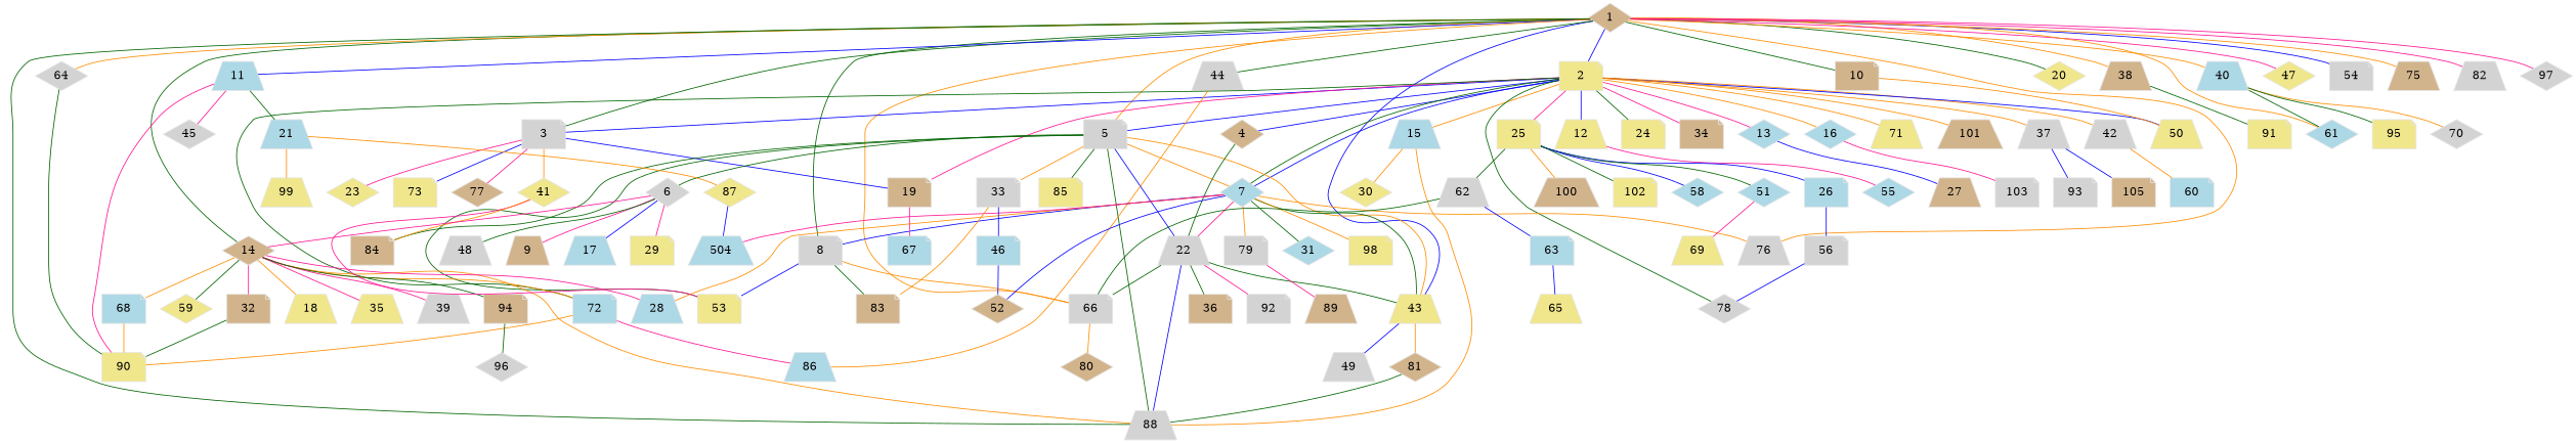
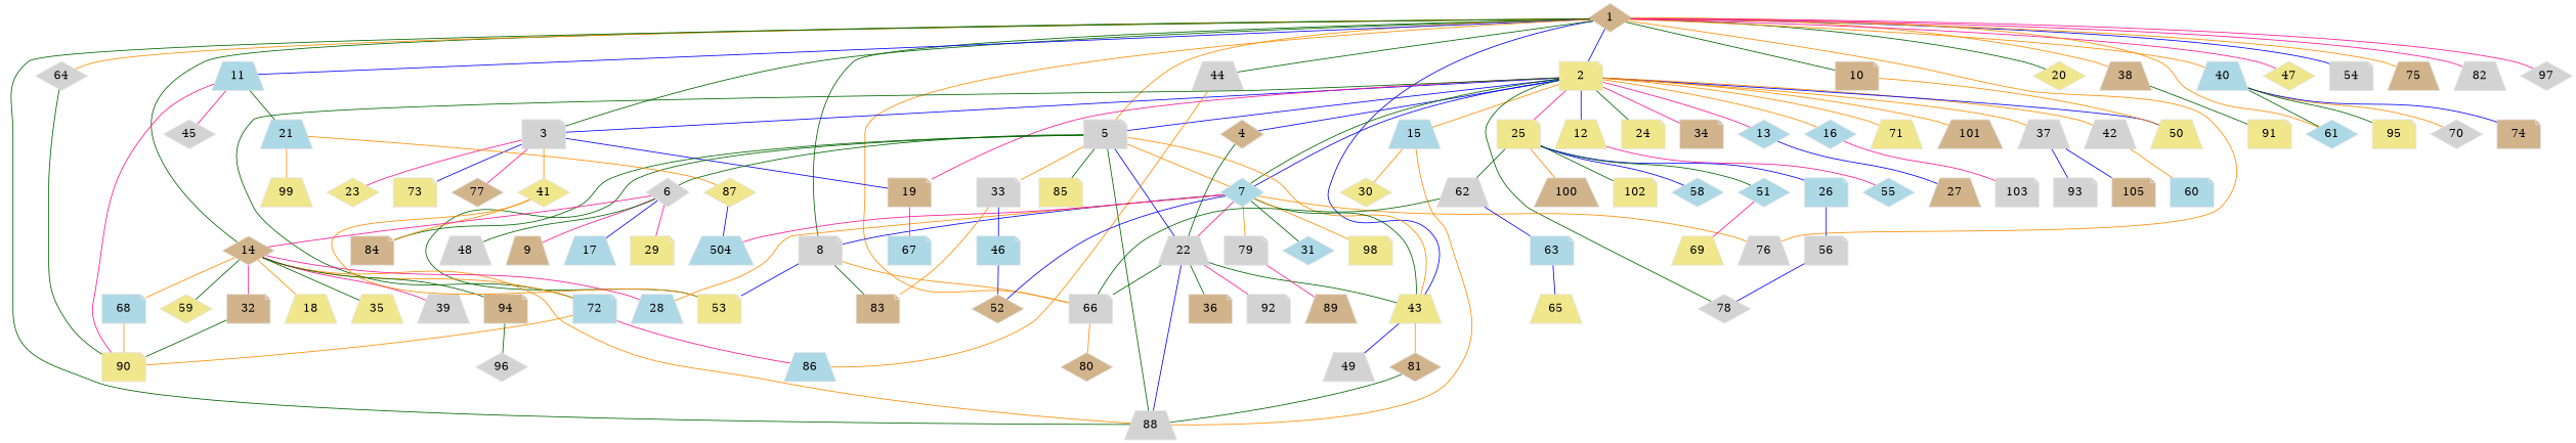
  graph {
    node [color=gray90 fillcolor=lightgrey shape=note style=filled]
    edge [color=darkorange]
    1 [fillcolor=tan shape=diamond]
    2 [fillcolor=khaki]
    3
    5
    8
    10 [fillcolor=tan]
    11 [fillcolor=lightblue shape=trapezium]
    14 [fillcolor=tan shape=diamond]
    20 [fillcolor=khaki shape=diamond]
    38 [fillcolor=tan shape=trapezium]
    40 [fillcolor=lightblue shape=trapezium]
    43 [fillcolor=khaki shape=trapezium]
    44 [shape=trapezium]
    47 [fillcolor=khaki shape=diamond]
    54
    61 [fillcolor=lightblue shape=diamond]
    64 [shape=diamond]
    66
    75 [fillcolor=tan shape=trapezium]
    76 [shape=trapezium]
    82 [shape=trapezium]
    88 [shape=trapezium]
    97 [shape=diamond]
    4 [fillcolor=tan shape=diamond]
    7 [fillcolor=lightblue shape=diamond]
    12 [fillcolor=khaki shape=trapezium]
    13 [fillcolor=lightblue shape=diamond]
    15 [fillcolor=lightblue shape=trapezium]
    16 [fillcolor=lightblue shape=diamond]
    19 [fillcolor=tan]
    24 [fillcolor=khaki]
    25 [fillcolor=khaki]
    34 [fillcolor=tan]
    37 [shape=trapezium]
    42 [shape=trapezium]
    50 [fillcolor=khaki shape=trapezium]
    71 [fillcolor=khaki shape=trapezium]
    72 [fillcolor=lightblue]
    78 [shape=diamond]
    101 [fillcolor=tan shape=trapezium]
    23 [fillcolor=khaki shape=diamond]
    41 [fillcolor=khaki shape=diamond]
    73 [fillcolor=khaki]
    77 [fillcolor=tan shape=diamond]
    22 [shape=trapezium]
    6 [shape=diamond]
    33
    53 [fillcolor=khaki]
    84 [fillcolor=tan]
    85 [fillcolor=khaki]
    83 [fillcolor=tan]
    21 [fillcolor=lightblue shape=trapezium]
    45 [shape=diamond]
    90 [fillcolor=khaki]
    28 [fillcolor=lightblue shape=trapezium]
    18 [fillcolor=khaki shape=trapezium]
    32 [fillcolor=tan]
    35 [fillcolor=khaki shape=trapezium]
    39 [shape=trapezium]
    59 [fillcolor=khaki shape=diamond]
    68 [fillcolor=lightblue]
    94 [fillcolor=tan]
    91 [fillcolor=khaki]
    70 [shape=diamond]
+   74 [fillcolor=tan]
    95 [fillcolor=khaki]
    49 [shape=trapezium]
    81 [fillcolor=tan shape=diamond]
    86 [fillcolor=lightblue shape=trapezium]
    80 [fillcolor=tan shape=diamond]
    31 [fillcolor=lightblue shape=diamond]
    52 [fillcolor=tan shape=diamond]
    79
    98 [fillcolor=khaki]
    n75 [fillcolor=lightblue label=504 shape=trapezium]
    55 [fillcolor=lightblue shape=diamond]
    27 [fillcolor=tan shape=trapezium]
    30 [fillcolor=khaki shape=diamond]
    103
    67 [fillcolor=lightblue]
    26 [fillcolor=lightblue]
    51 [fillcolor=lightblue shape=diamond]
    58 [fillcolor=lightblue shape=diamond]
    62 [shape=trapezium]
    100 [fillcolor=tan shape=trapezium]
    102 [fillcolor=khaki]
    93
    105 [fillcolor=tan]
    60 [fillcolor=lightblue]
    36 [fillcolor=tan]
    92
    9 [fillcolor=tan shape=trapezium]
    17 [fillcolor=lightblue shape=trapezium]
    29 [fillcolor=khaki]
    48 [shape=trapezium]
    46 [fillcolor=lightblue]
    89 [fillcolor=tan shape=trapezium]
    87 [fillcolor=khaki shape=diamond]
    99 [fillcolor=khaki shape=trapezium]
    96 [shape=diamond]
    56
    69 [fillcolor=khaki shape=trapezium]
    63 [fillcolor=lightblue]
    65 [fillcolor=khaki shape=trapezium]
    1 -- 2 [color=blue]
    1 -- 3 [color=darkgreen]
    1 -- 5
    1 -- 8 [color=darkgreen]
    1 -- 10 [color=darkgreen]
    1 -- 11 [color=blue]
    1 -- 14 [color=darkgreen]
    1 -- 20 [color=darkgreen]
    1 -- 38
    1 -- 40
    1 -- 43 [color=blue]
    1 -- 44 [color=darkgreen]
    1 -- 47 [color=deeppink]
    1 -- 54 [color=blue]
    1 -- 61
    1 -- 64
    1 -- 66
    1 -- 75
    1 -- 76
    1 -- 82 [color=deeppink]
    1 -- 88 [color=darkgreen]
    1 -- 97 [color=deeppink]
    2 -- 3 [color=blue]
    2 -- 5 [color=blue]
    2 -- 4 [color=blue]
    2 -- 7 [color=darkgreen]
    2 -- 7 [color=blue]
    2 -- 12 [color=blue]
    2 -- 13 [color=deeppink]
    2 -- 15
    2 -- 16
    2 -- 19 [color=deeppink]
    2 -- 24 [color=darkgreen]
    2 -- 25 [color=deeppink]
    2 -- 34 [color=deeppink]
    2 -- 37
    2 -- 42
    2 -- 50 [color=blue]
    2 -- 71
    2 -- 72 [color=darkgreen]
    2 -- 78 [color=darkgreen]
    2 -- 101
    3 -- 19 [color=blue]
    3 -- 23 [color=deeppink]
    3 -- 41
    3 -- 73 [color=blue]
    3 -- 77 [color=deeppink]
    5 -- 43
    5 -- 88 [color=darkgreen]
    5 -- 7
    5 -- 22 [color=blue]
    5 -- 6 [color=darkgreen]
    5 -- 33
    5 -- 53 [color=darkgreen]
    5 -- 84 [color=darkgreen]
    5 -- 85 [color=darkgreen]
    8 -- 66
    8 -- 53 [color=blue]
    8 -- 83 [color=darkgreen]
    10 -- 50
    11 -- 21 [color=darkgreen]
    11 -- 45 [color=deeppink]
    11 -- 90 [color=deeppink]
    14 -- 88
    14 -- 72
    14 -- 28 [color=deeppink]
    14 -- 18
    14 -- 32 [color=deeppink]
-   14 -- 35 [color=deeppink]
+   14 -- 35 [color=darkgreen]
    14 -- 39 [color=deeppink]
    14 -- 59 [color=darkgreen]
    14 -- 68
    14 -- 94 [color=darkgreen]
    38 -- 91 [color=darkgreen]
    40 -- 61 [color=darkgreen]
    40 -- 70
+   40 -- 74 [color=blue]
    40 -- 95 [color=darkgreen]
    43 -- 49 [color=blue]
    43 -- 81
    44 -- 86
    64 -- 90 [color=darkgreen]
    66 -- 80
    4 -- 22 [color=darkgreen]
    7 -- 8 [color=blue]
    7 -- 43 [color=darkgreen]
    7 -- 76
    7 -- 22 [color=deeppink]
    7 -- 28
    7 -- 31 [color=darkgreen]
    7 -- 52 [color=blue]
    7 -- 79
    7 -- 98
    7 -- n75 [color=deeppink]
    12 -- 55 [color=deeppink]
    13 -- 27 [color=blue]
    15 -- 88
    15 -- 30
    16 -- 103 [color=deeppink]
    19 -- 67 [color=deeppink]
    25 -- 26 [color=blue]
    25 -- 51 [color=darkgreen]
    25 -- 58 [color=blue]
    25 -- 62 [color=darkgreen]
    25 -- 100
    25 -- 102 [color=darkgreen]
    37 -- 93 [color=blue]
    37 -- 105 [color=blue]
    42 -- 60
    72 -- 90
    72 -- 86 [color=deeppink]
-   41 -- 53 [color=deeppink]
+   41 -- 53
    41 -- 84
    22 -- 43 [color=darkgreen]
    22 -- 66 [color=darkgreen]
    22 -- 88 [color=blue]
    22 -- 36 [color=darkgreen]
    22 -- 92 [color=deeppink]
    6 -- 14 [color=deeppink]
    6 -- 9 [color=deeppink]
    6 -- 17 [color=blue]
    6 -- 29 [color=deeppink]
    6 -- 48 [color=darkgreen]
    33 -- 83
    33 -- 46 [color=blue]
    21 -- 87
    21 -- 99
    32 -- 90 [color=darkgreen]
    68 -- 90
    94 -- 96 [color=darkgreen]
    81 -- 88 [color=darkgreen]
    79 -- 89 [color=deeppink]
    26 -- 56 [color=blue]
    51 -- 69 [color=deeppink]
    62 -- 66 [color=darkgreen]
    62 -- 63 [color=blue]
    46 -- 52 [color=blue]
    87 -- n75 [color=blue]
    56 -- 78 [color=blue]
    63 -- 65 [color=blue]
  }
